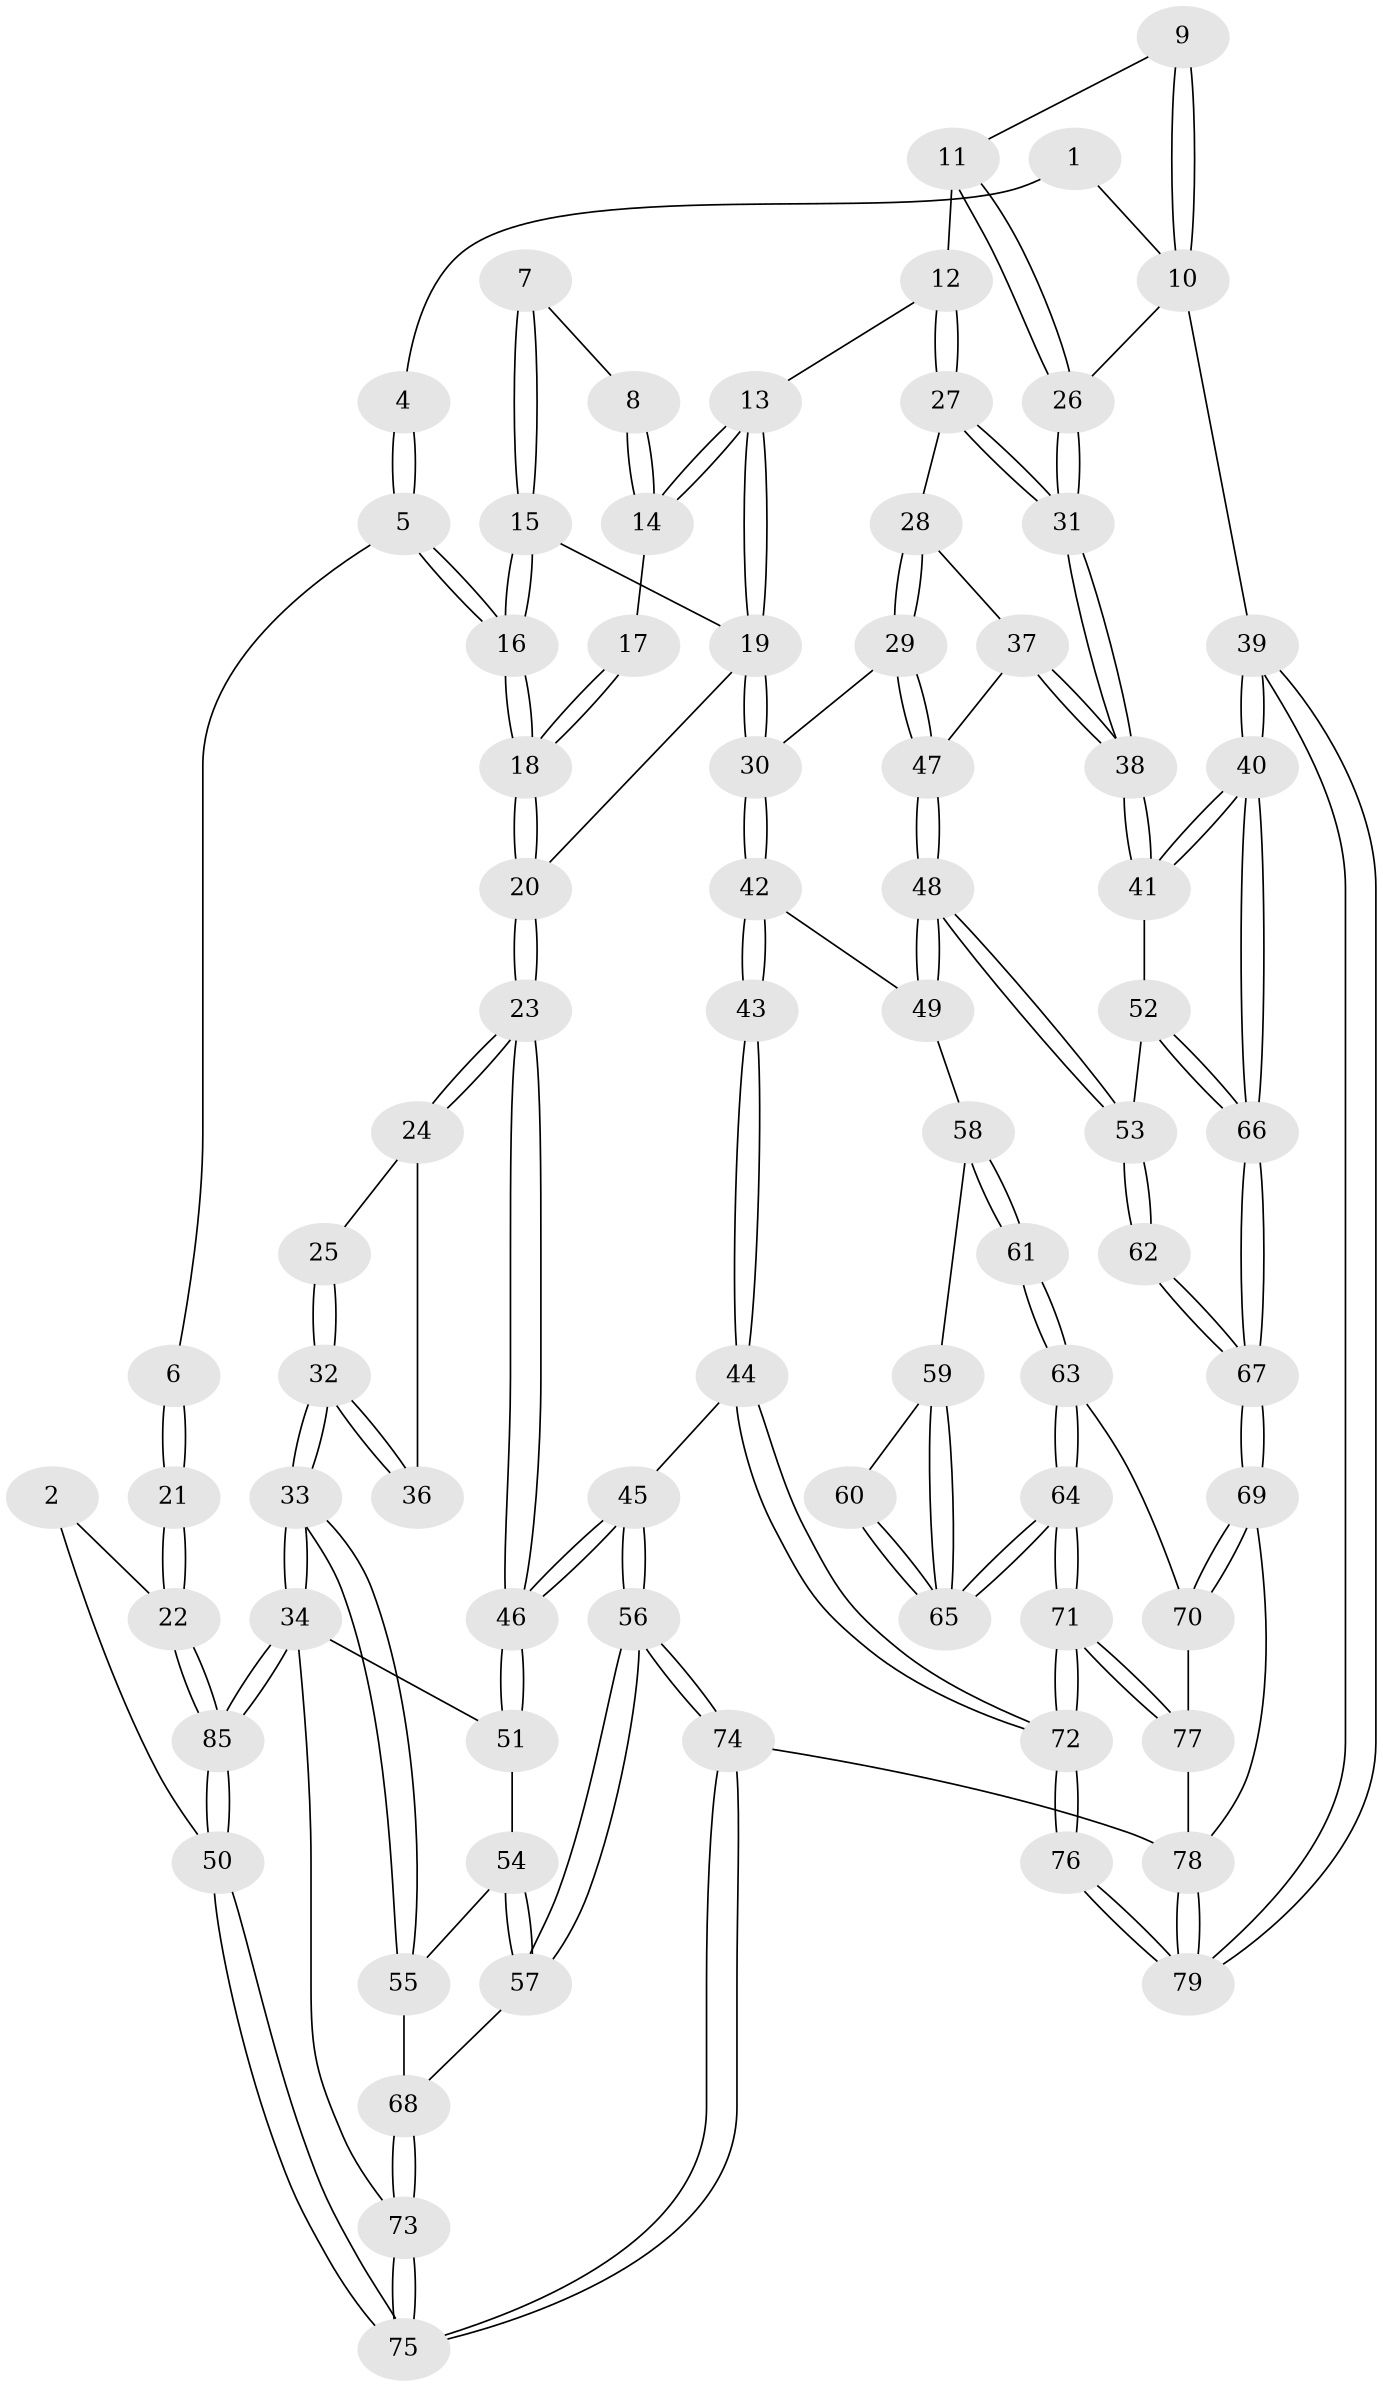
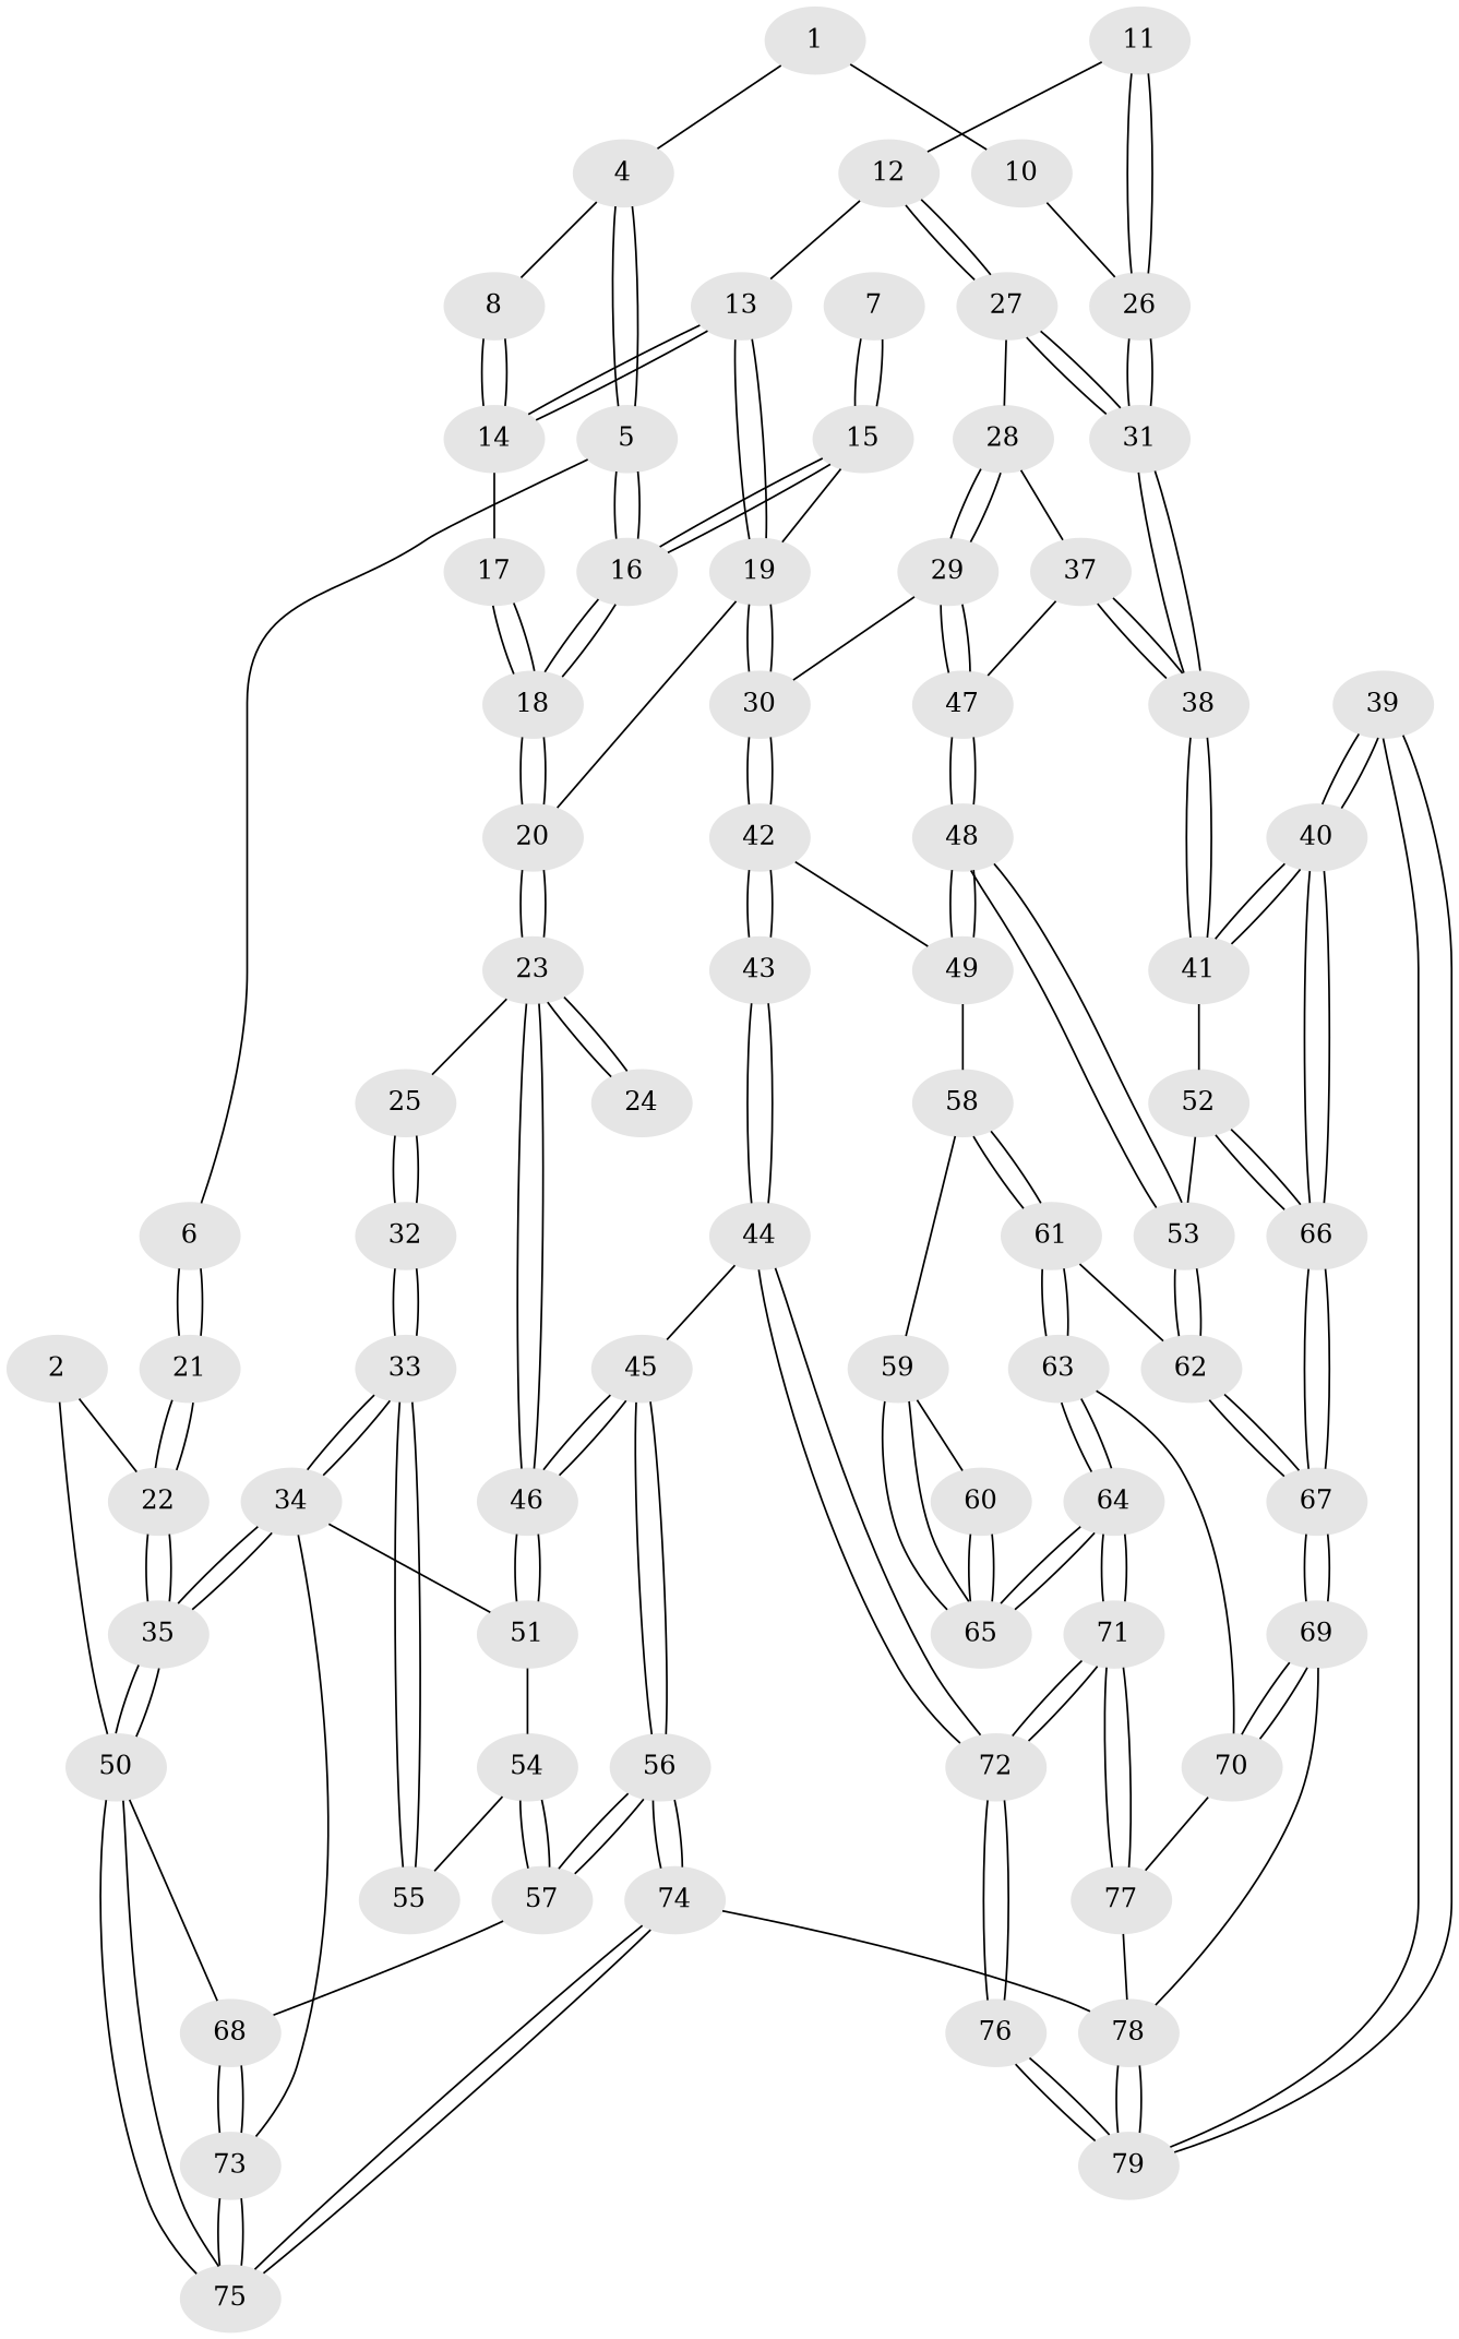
  graph {
    node [color=gray90 style=filled]
    1
    4
    10
    2
    22
    50
    5
    26
    39
-   35 [label=85]
+   35
    75
    6
    21
    16
    7
    8
    15
    18
    14
    19
-   9
    11
    17
    12
    31
    40
    79
    13
    27
    28
    20
    30
    23
    42
    24
    46
    25
    32
-   36
    51
    33
    38
    29
    37
    47
    48
    43
    49
    41
    34
    55
    73
    68
    54
    52
    66
    67
    53
    44
    58
    45
    72
    60
    65
    56
    76
    57
    74
    62
    59
    61
    78
    63
    64
    70
    69
    71
    77
    1 -- 4
    1 -- 10
    4 -- 5
    4 -- 5
    10 -- 26
-   10 -- 39
    2 -- 22
    2 -- 50
    22 -- 35
    22 -- 35
    50 -- 75
    50 -- 75
    5 -- 6
    5 -- 16
    5 -- 16
    26 -- 31
    26 -- 31
    39 -- 40
    39 -- 40
    39 -- 79
    39 -- 79
    35 -- 50
    35 -- 50
    6 -- 21
    6 -- 21
    21 -- 22
    21 -- 22
    16 -- 18
    16 -- 18
-   7 -- 8
+   4 -- 8
    7 -- 15
    7 -- 15
    8 -- 14
    8 -- 14
    15 -- 16
    15 -- 16
    15 -- 19
    18 -- 20
    18 -- 20
    14 -- 17
    19 -- 20
    19 -- 30
    19 -- 30
-   9 -- 10
-   9 -- 10
-   9 -- 11
    11 -- 26
    11 -- 26
    11 -- 12
    17 -- 18
    17 -- 18
    12 -- 13
    12 -- 27
    12 -- 27
    31 -- 38
    31 -- 38
    40 -- 41
    40 -- 41
    40 -- 66
    40 -- 66
    13 -- 14
    13 -- 14
    13 -- 19
    13 -- 19
    27 -- 31
    27 -- 31
    27 -- 28
    28 -- 29
    28 -- 29
    28 -- 37
    20 -- 23
    20 -- 23
    30 -- 42
    30 -- 42
    23 -- 24
    23 -- 24
    23 -- 46
    23 -- 46
    42 -- 43
    42 -- 43
    42 -- 49
-   24 -- 25
-   24 -- 36
+   23 -- 25
    46 -- 51
    46 -- 51
    25 -- 32
    25 -- 32
-   32 -- 36
-   32 -- 36
    32 -- 33
    32 -- 33
    51 -- 54
    33 -- 34
    33 -- 34
    33 -- 55
    33 -- 55
    38 -- 41
    38 -- 41
    29 -- 30
    29 -- 47
    29 -- 47
    37 -- 38
    37 -- 38
    37 -- 47
    47 -- 48
    47 -- 48
    48 -- 49
    48 -- 49
    48 -- 53
    48 -- 53
    43 -- 44
    43 -- 44
    49 -- 58
    41 -- 52
    34 -- 35
    34 -- 35
    34 -- 51
    34 -- 73
-   55 -- 68
+   50 -- 68
    73 -- 75
    73 -- 75
    68 -- 73
    68 -- 73
    54 -- 55
    54 -- 57
    54 -- 57
    52 -- 66
    52 -- 66
    52 -- 53
    66 -- 67
    66 -- 67
    67 -- 69
    67 -- 69
    53 -- 62
    53 -- 62
    44 -- 45
    44 -- 72
    44 -- 72
    58 -- 59
    58 -- 61
    58 -- 61
    45 -- 46
    45 -- 46
    45 -- 56
    45 -- 56
    72 -- 76
    72 -- 76
    60 -- 65
    60 -- 65
    56 -- 57
    56 -- 57
    56 -- 74
    56 -- 74
    76 -- 79
    76 -- 79
    57 -- 68
    74 -- 75
    74 -- 75
    74 -- 78
    62 -- 67
    62 -- 67
    59 -- 60
    59 -- 65
    59 -- 65
+   61 -- 62
    61 -- 63
    61 -- 63
    78 -- 79
    78 -- 79
    63 -- 64
    63 -- 64
    63 -- 70
    64 -- 65
    64 -- 65
    64 -- 71
    64 -- 71
    70 -- 77
    69 -- 78
    69 -- 70
    69 -- 70
    71 -- 72
    71 -- 72
    71 -- 77
    71 -- 77
    77 -- 78
  }
